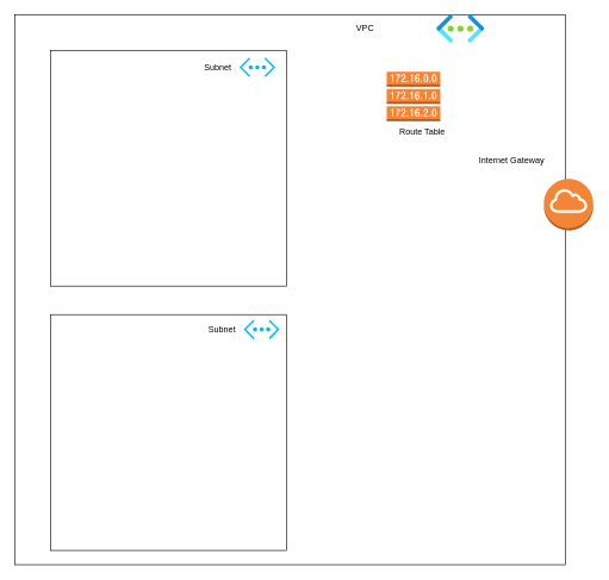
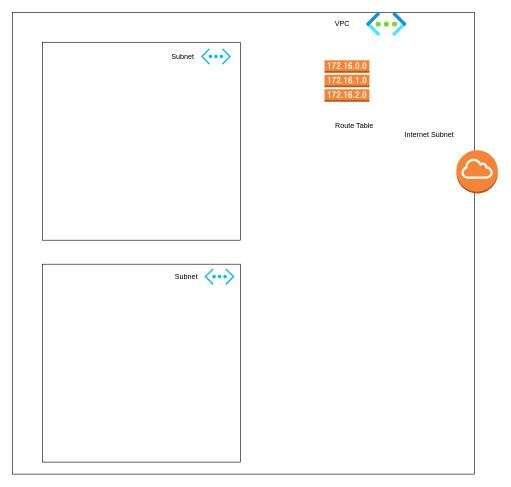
  <mxCell id="0" />
  <mxCell id="1" parent="0" />
  <mxCell id="2" value="" style="whiteSpace=wrap;html=1;aspect=fixed;" vertex="1" parent="1"><mxGeometry x="20" y="20" width="770" height="770" as="geometry" /></mxCell>
  <mxCell id="3" value="" style="image;aspect=fixed;html=1;points=[];align=center;fontSize=12;image=img/lib/azure2/networking/Virtual_Networks.svg;" vertex="1" parent="1"><mxGeometry x="610" y="20" width="67" height="40" as="geometry" /></mxCell>
  <mxCell id="4" value="" style="whiteSpace=wrap;html=1;aspect=fixed;" vertex="1" parent="1"><mxGeometry x="70" y="70" width="330" height="330" as="geometry" /></mxCell>
  <mxCell id="5" value="" style="whiteSpace=wrap;html=1;aspect=fixed;" vertex="1" parent="1"><mxGeometry x="70" y="440" width="330" height="330" as="geometry" /></mxCell>
  <mxCell id="6" value="" style="verticalLabelPosition=bottom;html=1;verticalAlign=top;align=center;strokeColor=none;fillColor=#00BEF2;shape=mxgraph.azure.virtual_network;pointerEvents=1;" vertex="1" parent="1"><mxGeometry x="334" y="80" width="50" height="27.5" as="geometry" /></mxCell>
  <mxCell id="7" value="" style="verticalLabelPosition=bottom;html=1;verticalAlign=top;align=center;strokeColor=none;fillColor=#00BEF2;shape=mxgraph.azure.virtual_network;pointerEvents=1;" vertex="1" parent="1"><mxGeometry x="340" y="447" width="50" height="27.5" as="geometry" /></mxCell>
  <mxCell id="8" value="" style="outlineConnect=0;dashed=0;verticalLabelPosition=bottom;verticalAlign=top;align=center;html=1;shape=mxgraph.aws3.internet_gateway;fillColor=#F58536;gradientColor=none;" vertex="1" parent="1"><mxGeometry x="760" y="250" width="69" height="72" as="geometry" /></mxCell>
- <mxCell id="9" value="VPC" style="text;html=1;align=center;verticalAlign=middle;whiteSpace=wrap;rounded=0;" vertex="1" parent="1"><mxGeometry x="480" y="25" width="60" height="30" as="geometry" /></mxCell>
+ <mxCell id="9" value="VPC" style="text;html=1;align=center;verticalAlign=middle;whiteSpace=wrap;rounded=0;" vertex="1" parent="1"><mxGeometry x="540" y="25" width="60" height="30" as="geometry" /></mxCell>
  <mxCell id="10" value="Subnet" style="text;html=1;align=center;verticalAlign=middle;whiteSpace=wrap;rounded=0;" vertex="1" parent="1"><mxGeometry x="274" y="78.75" width="60" height="30" as="geometry" /></mxCell>
  <mxCell id="11" value="Subnet" style="text;html=1;align=center;verticalAlign=middle;whiteSpace=wrap;rounded=0;" vertex="1" parent="1"><mxGeometry x="280" y="445.75" width="60" height="30" as="geometry" /></mxCell>
- <mxCell id="12" value="Internet Gateway" style="text;html=1;align=center;verticalAlign=middle;whiteSpace=wrap;rounded=0;" vertex="1" parent="1"><mxGeometry x="660" y="210" width="110" height="30" as="geometry" /></mxCell>
+ <mxCell id="12" value="Internet Subnet" style="text;html=1;align=center;verticalAlign=middle;whiteSpace=wrap;rounded=0;" vertex="1" parent="1"><mxGeometry x="660" y="210" width="110" height="30" as="geometry" /></mxCell>
  <mxCell id="13" value="" style="outlineConnect=0;dashed=0;verticalLabelPosition=bottom;verticalAlign=top;align=center;html=1;shape=mxgraph.aws3.route_table;fillColor=#F58536;gradientColor=none;" vertex="1" parent="1"><mxGeometry x="540" y="100" width="75" height="69" as="geometry" /></mxCell>
- <mxCell id="14" value="Route Table" style="text;html=1;align=center;verticalAlign=middle;whiteSpace=wrap;rounded=0;" vertex="1" parent="1"><mxGeometry x="530" y="170" width="120" height="30" as="geometry" /></mxCell>
+ <mxCell id="14" value="Route Table" style="text;html=1;align=center;verticalAlign=middle;whiteSpace=wrap;rounded=0;" vertex="1" parent="1"><mxGeometry x="530" y="195" width="120" height="30" as="geometry" /></mxCell>
